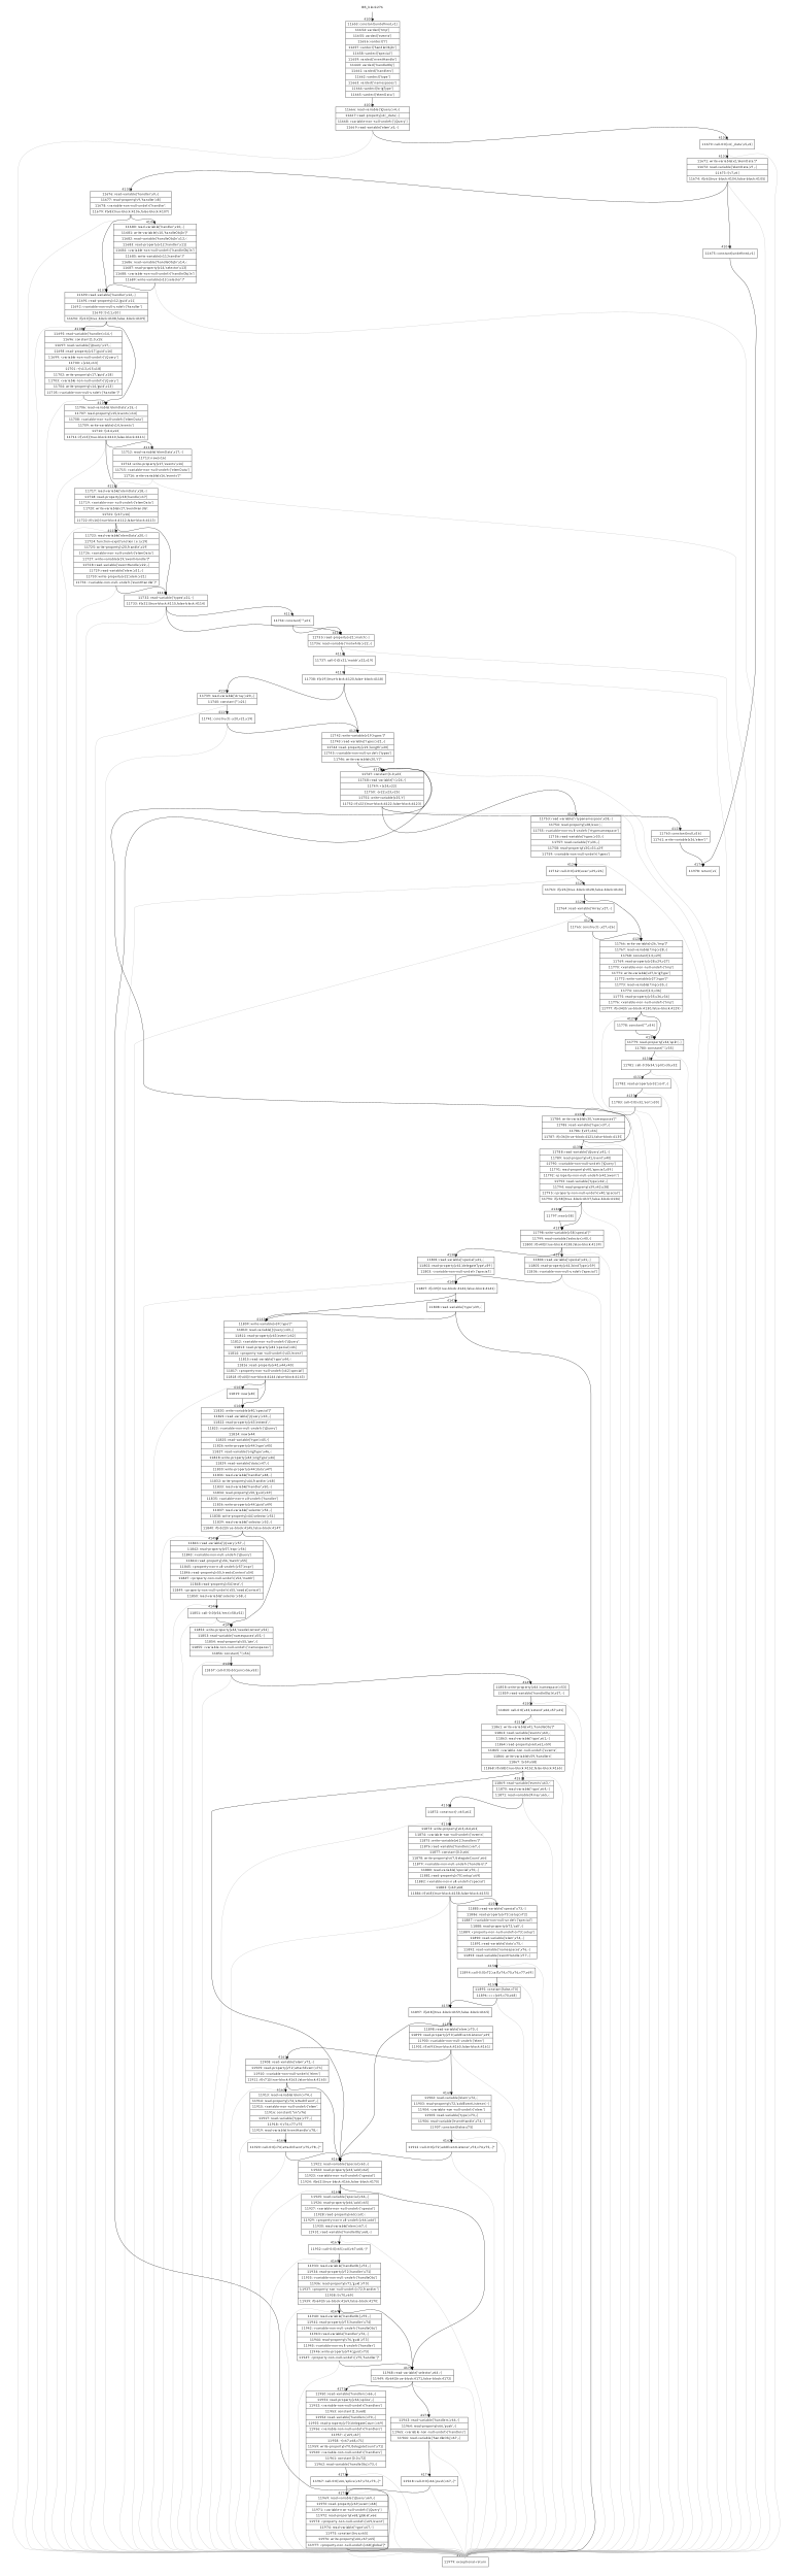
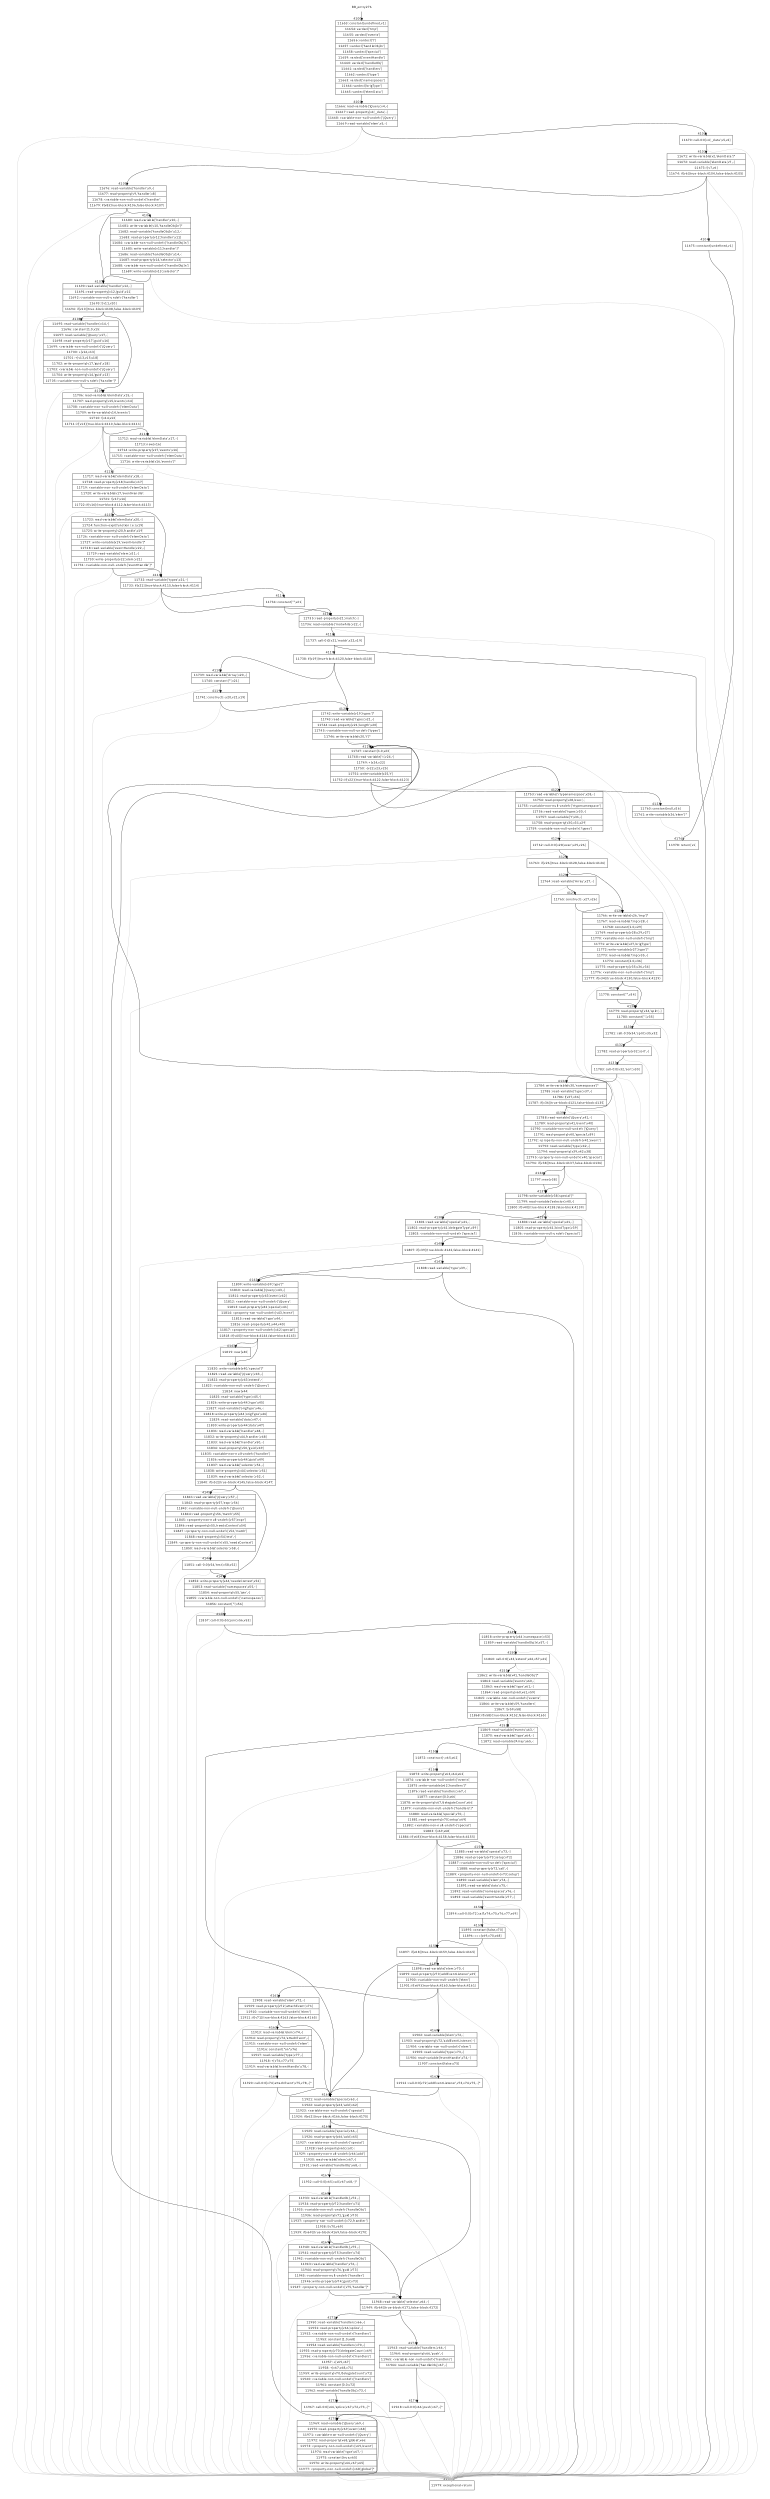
  digraph {
    fontname="IBM Plex Sans"
    rankdir=TD
    node [fontname="IBM Plex Sans" shape=record]
    edge [fontname="IBM Plex Sans" headport=n tailport=s]
-   BB_entry276 [shape=none label=BB_block276]
+   BB_entry276 [shape=none]
    n2 [label="{11653: constant[undefined,v1]|11654: vardecl['tmp']|11655: vardecl['events']|11656: vardecl['t']|11657: vardecl['handleObjIn']|11658: vardecl['special']|11659: vardecl['eventHandle']|11660: vardecl['handleObj']|11661: vardecl['handlers']|11662: vardecl['type']|11663: vardecl['namespaces']|11664: vardecl['origType']|11665: vardecl['elemData']}"]
    n3 [label="{11666: read-variable['jQuery',v4,-]|11667: read-property[v4,'_data',-]|11668: \<variable-non-null-undef\>['jQuery']|11669: read-variable['elem',v5,-]}"]
    n4 [label="{11670: call-0:0[v4,'_data',v5,v2]}"]
    n5 [label="{11979: exceptional-return}"]
    n6 [label="{11671: write-variable[v2,'elemData']*|11672: read-variable['elemData',v7,-]|11673: ![v7,v6]|11674: if[v6](true-block:4104,false-block:4105)}"]
    n7 [label="{11675: constant[undefined,v1]}"]
    n8 [label="{11676: read-variable['handler',v9,-]|11677: read-property[v9,'handler',v8]|11678: \<variable-non-null-undef\>['handler']|11679: if[v8](true-block:4106,false-block:4107)}"]
    n9 [label="{11978: return[v1]}"]
    n10 [label="{11680: read-variable['handler',v10,-]|11681: write-variable[v10,'handleObjIn']*|11682: read-variable['handleObjIn',v12,-]|11683: read-property[v12,'handler',v11]|11684: \<variable-non-null-undef\>['handleObjIn']|11685: write-variable[v11,'handler']*|11686: read-variable['handleObjIn',v14,-]|11687: read-property[v14,'selector',v13]|11688: \<variable-non-null-undef\>['handleObjIn']|11689: write-variable[v13,'selector']*}"]
    n11 [label="{11690: read-variable['handler',v12,-]|11691: read-property[v12,'guid',v11]|11692: \<variable-non-null-undef\>['handler']|11693: ![v11,v10]|11694: if[v10](true-block:4108,false-block:4109)}"]
    n12 [label="{11695: read-variable['handler',v14,-]|11696: constant[1.0,v15]|11697: read-variable['jQuery',v17,-]|11698: read-property[v17,'guid',v16]|11699: \<variable-non-null-undef\>['jQuery']|11700: +[v16,v13]|11701: +[v13,v15,v18]|11702: write-property[v17,'guid',v18]|11703: \<variable-non-null-undef\>['jQuery']|11704: write-property[v14,'guid',v13]|11705: \<variable-non-null-undef\>['handler']*}"]
    n13 [label="{11706: read-variable['elemData',v15,-]|11707: read-property[v15,'events',v14]|11708: \<variable-non-null-undef\>['elemData']|11709: write-variable[v14,'events']|11710: ![v14,v13]|11711: if[v13](true-block:4110,false-block:4111)}"]
    n14 [label="{11712: read-variable['elemData',v17,-]|11713: new[v16]|11714: write-property[v17,'events',v16]|11715: \<variable-non-null-undef\>['elemData']|11716: write-variable[v16,'events']*}"]
    n15 [label="{11717: read-variable['elemData',v18,-]|11718: read-property[v18,'handle',v17]|11719: \<variable-non-null-undef\>['elemData']|11720: write-variable[v17,'eventHandle']|11721: ![v17,v16]|11722: if[v16](true-block:4112,false-block:4113)}"]
    n16 [label="{11723: read-variable['elemData',v20,-]|11724: function-expr[function ( e ),v19]|11725: write-property[v20,'handle',v19]|11726: \<variable-non-null-undef\>['elemData']|11727: write-variable[v19,'eventHandle']*|11728: read-variable['eventHandle',v22,-]|11729: read-variable['elem',v21,-]|11730: write-property[v22,'elem',v21]|11731: \<variable-non-null-undef\>['eventHandle']*}"]
    n17 [label="{11732: read-variable['types',v21,-]|11733: if[v21](true-block:4115,false-block:4114)}"]
    n18 [label="{11735: read-property[v21,'match',-]|11736: read-variable['rnotwhite',v22,-]}"]
    n19 [label="{11734: constant[\"\",v21]}"]
    n20 [label="{11737: call-0:0[v21,'match',v22,v19]}"]
    n21 [label="{11738: if[v19](true-block:4120,false-block:4118)}"]
    n22 [label="{11742: write-variable[v19,'types']*|11743: read-variable['types',v21,-]|11744: read-property[v21,'length',v20]|11745: \<variable-non-null-undef\>['types']|11746: write-variable[v20,'t']*}"]
    n23 [label="{11739: read-variable['Array',v20,-]|11740: constant[\"\",v21]}"]
    n24 [label="{11747: constant[1.0,v23]|11748: read-variable['t',v24,-]|11749: +[v24,v22]|11750: -[v22,v23,v25]|11751: write-variable[v25,'t']|11752: if[v22](true-block:4122,false-block:4123)}"]
    n25 [label="{11741: construct[-,v20,v21,v19]}"]
    n26 [label="{11753: read-variable['rtypenamespace',v28,-]|11754: read-property[v28,'exec',-]|11755: \<variable-non-null-undef\>['rtypenamespace']|11756: read-variable['types',v30,-]|11757: read-variable['t',v31,-]|11758: read-property[v30,v31,v29]|11759: \<variable-non-null-undef\>['types']}"]
    n27 [label="{11760: constant[null,v26]|11761: write-variable[v26,'elem']*}"]
    n28 [label="{11762: call-0:0[v28,'exec',v29,v26]}"]
    n29 [label="{11763: if[v26](true-block:4128,false-block:4126)}"]
    n30 [label="{11766: write-variable[v26,'tmp']*|11767: read-variable['tmp',v28,-]|11768: constant[1.0,v29]|11769: read-property[v28,v29,v27]|11770: \<variable-non-null-undef\>['tmp']|11771: write-variable[v27,'origType']|11772: write-variable[v27,'type']*|11773: read-variable['tmp',v35,-]|11774: constant[2.0,v36]|11775: read-property[v35,v36,v34]|11776: \<variable-non-null-undef\>['tmp']|11777: if[v34](true-block:4130,false-block:4129)}"]
    n31 [label="{11764: read-variable['Array',v27,-]}"]
    n32 [label="{11779: read-property[v34,'split',-]|11780: constant[\".\",v35]}"]
    n33 [label="{11778: constant[\"\",v34]}"]
    n34 [label="{11765: construct[-,v27,v26]}"]
    n35 [label="{11781: call-0:0[v34,'split',v35,v32]}"]
    n36 [label="{11782: read-property[v32,'sort',-]}"]
    n37 [label="{11783: call-0:0[v32,'sort',v30]}"]
    n38 [label="{11784: write-variable[v30,'namespaces']*|11785: read-variable['type',v37,-]|11786: ![v37,v36]|11787: if[v36](true-block:4121,false-block:4135)}"]
    n39 [label="{11788: read-variable['jQuery',v41,-]|11789: read-property[v41,'event',v40]|11790: \<variable-non-null-undef\>['jQuery']|11791: read-property[v40,'special',v39]|11792: \<property-non-null-undef\>[v41,'event']|11793: read-variable['type',v42,-]|11794: read-property[v39,v42,v38]|11795: \<property-non-null-undef\>[v40,'special']|11796: if[v38](true-block:4137,false-block:4136)}"]
    n40 [label="{11798: write-variable[v38,'special']*|11799: read-variable['selector',v40,-]|11800: if[v40](true-block:4138,false-block:4139)}"]
    n41 [label="{11797: new[v38]}"]
    n42 [label="{11801: read-variable['special',v41,-]|11802: read-property[v41,'delegateType',v39]|11803: \<variable-non-null-undef\>['special']}"]
    n43 [label="{11804: read-variable['special',v41,-]|11805: read-property[v41,'bindType',v39]|11806: \<variable-non-null-undef\>['special']}"]
    n44 [label="{11807: if[v39](true-block:4142,false-block:4141)}"]
    n45 [label="{11809: write-variable[v39,'type']*|11810: read-variable['jQuery',v43,-]|11811: read-property[v43,'event',v42]|11812: \<variable-non-null-undef\>['jQuery']|11813: read-property[v42,'special',v41]|11814: \<property-non-null-undef\>[v43,'event']|11815: read-variable['type',v44,-]|11816: read-property[v41,v44,v40]|11817: \<property-non-null-undef\>[v42,'special']|11818: if[v40](true-block:4144,false-block:4143)}"]
    n46 [label="{11808: read-variable['type',v39,-]}"]
    n47 [label="{11820: write-variable[v40,'special']*|11821: read-variable['jQuery',v43,-]|11822: read-property[v43,'extend',-]|11823: \<variable-non-null-undef\>['jQuery']|11824: new[v44]|11825: read-variable['type',v45,-]|11826: write-property[v44,'type',v45]|11827: read-variable['origType',v46,-]|11828: write-property[v44,'origType',v46]|11829: read-variable['data',v47,-]|11830: write-property[v44,'data',v47]|11831: read-variable['handler',v48,-]|11832: write-property[v44,'handler',v48]|11833: read-variable['handler',v50,-]|11834: read-property[v50,'guid',v49]|11835: \<variable-non-null-undef\>['handler']|11836: write-property[v44,'guid',v49]|11837: read-variable['selector',v51,-]|11838: write-property[v44,'selector',v51]|11839: read-variable['selector',v52,-]|11840: if[v52](true-block:4145,false-block:4147)}"]
    n48 [label="{11819: new[v40]}"]
    n49 [label="{11852: write-property[v44,'needsContext',v52]|11853: read-variable['namespaces',v55,-]|11854: read-property[v55,'join',-]|11855: \<variable-non-null-undef\>['namespaces']|11856: constant[\".\",v56]}"]
    n50 [label="{11841: read-variable['jQuery',v57,-]|11842: read-property[v57,'expr',v56]|11843: \<variable-non-null-undef\>['jQuery']|11844: read-property[v56,'match',v55]|11845: \<property-non-null-undef\>[v57,'expr']|11846: read-property[v55,'needsContext',v54]|11847: \<property-non-null-undef\>[v56,'match']|11848: read-property[v54,'test',-]|11849: \<property-non-null-undef\>[v55,'needsContext']|11850: read-variable['selector',v58,-]}"]
    n51 [label="{11857: call-0:0[v55,'join',v56,v53]}"]
    n52 [label="{11851: call-0:0[v54,'test',v58,v52]}"]
    n53 [label="{11858: write-property[v44,'namespace',v53]|11859: read-variable['handleObjIn',v57,-]}"]
    n54 [label="{11860: call-0:0[v43,'extend',v44,v57,v41]}"]
    n55 [label="{11861: write-variable[v41,'handleObj']*|11862: read-variable['events',v60,-]|11863: read-variable['type',v61,-]|11864: read-property[v60,v61,v59]|11865: \<variable-non-null-undef\>['events']|11866: write-variable[v59,'handlers']|11867: ![v59,v58]|11868: if[v58](true-block:4152,false-block:4165)}"]
    n56 [label="{11869: read-variable['events',v63,-]|11870: read-variable['type',v64,-]|11871: read-variable['Array',v65,-]}"]
    n57 [label="{11921: read-variable['special',v63,-]|11922: read-property[v63,'add',v62]|11923: \<variable-non-null-undef\>['special']|11924: if[v62](true-block:4166,false-block:4170)}"]
    n58 [label="{11872: construct[-,v65,v62]}"]
    n59 [label="{11925: read-variable['special',v66,-]|11926: read-property[v66,'add',v65]|11927: \<variable-non-null-undef\>['special']|11928: read-property[v65,'call',-]|11929: \<property-non-null-undef\>[v66,'add']|11930: read-variable['elem',v67,-]|11931: read-variable['handleObj',v68,-]}"]
    n60 [label="{11948: read-variable['selector',v64,-]|11949: if[v64](true-block:4171,false-block:4172)}"]
    n61 [label="{11873: write-property[v63,v64,v62]|11874: \<variable-non-null-undef\>['events']|11875: write-variable[v62,'handlers']*|11876: read-variable['handlers',v67,-]|11877: constant[0.0,v66]|11878: write-property[v67,'delegateCount',v66]|11879: \<variable-non-null-undef\>['handlers']*|11880: read-variable['special',v70,-]|11881: read-property[v70,'setup',v69]|11882: \<variable-non-null-undef\>['special']|11883: ![v69,v68]|11884: if[v68](true-block:4158,false-block:4155)}"]
    n62 [label="{11932: call-0:0[v65,'call',v67,v68,-]*}"]
    n63 [label="{11950: read-variable['handlers',v66,-]|11951: read-property[v66,'splice',-]|11952: \<variable-non-null-undef\>['handlers']|11953: constant[1.0,v68]|11954: read-variable['handlers',v70,-]|11955: read-property[v70,'delegateCount',v69]|11956: \<variable-non-null-undef\>['handlers']|11957: +[v69,v67]|11958: +[v67,v68,v71]|11959: write-property[v70,'delegateCount',v71]|11960: \<variable-non-null-undef\>['handlers']|11961: constant[0.0,v72]|11962: read-variable['handleObj',v73,-]}"]
    n64 [label="{11963: read-variable['handlers',v66,-]|11964: read-property[v66,'push',-]|11965: \<variable-non-null-undef\>['handlers']|11966: read-variable['handleObj',v67,-]}"]
    n65 [label="{11897: if[v68](true-block:4159,false-block:4165)}"]
    n66 [label="{11885: read-variable['special',v73,-]|11886: read-property[v73,'setup',v72]|11887: \<variable-non-null-undef\>['special']|11888: read-property[v72,'call',-]|11889: \<property-non-null-undef\>[v73,'setup']|11890: read-variable['elem',v74,-]|11891: read-variable['data',v75,-]|11892: read-variable['namespaces',v76,-]|11893: read-variable['eventHandle',v77,-]}"]
    n67 [label="{11898: read-variable['elem',v70,-]|11899: read-property[v70,'addEventListener',v69]|11900: \<variable-non-null-undef\>['elem']|11901: if[v69](true-block:4160,false-block:4161)}"]
    n68 [label="{11894: call-0:0[v72,'call',v74,v75,v76,v77,v69]}"]
    n69 [label="{11902: read-variable['elem',v72,-]|11903: read-property[v72,'addEventListener',-]|11904: \<variable-non-null-undef\>['elem']|11905: read-variable['type',v73,-]|11906: read-variable['eventHandle',v74,-]|11907: constant[false,v75]}"]
    n70 [label="{11908: read-variable['elem',v72,-]|11909: read-property[v72,'attachEvent',v71]|11910: \<variable-non-null-undef\>['elem']|11911: if[v71](true-block:4163,false-block:4165)}"]
    n71 [label="{11895: constant[false,v70]|11896: ===[v69,v70,v68]}"]
    n72 [label="{11912: call-0:0[v72,'addEventListener',v73,v74,v75,-]*}"]
    n73 [label="{11913: read-variable['elem',v74,-]|11914: read-property[v74,'attachEvent',-]|11915: \<variable-non-null-undef\>['elem']|11916: constant[\"on\",v76]|11917: read-variable['type',v77,-]|11918: +[v76,v77,v75]|11919: read-variable['eventHandle',v78,-]}"]
    n74 [label="{11920: call-0:0[v74,'attachEvent',v75,v78,-]*}"]
    n75 [label="{11933: read-variable['handleObj',v72,-]|11934: read-property[v72,'handler',v71]|11935: \<variable-non-null-undef\>['handleObj']|11936: read-property[v71,'guid',v70]|11937: \<property-non-null-undef\>[v72,'handler']|11938: ![v70,v69]|11939: if[v69](true-block:4169,false-block:4170)}"]
    n76 [label="{11967: call-0:0[v66,'splice',v67,v72,v73,-]*}"]
    n77 [label="{11968: call-0:0[v66,'push',v67,-]*}"]
    n78 [label="{11940: read-variable['handleObj',v75,-]|11941: read-property[v75,'handler',v74]|11942: \<variable-non-null-undef\>['handleObj']|11943: read-variable['handler',v76,-]|11944: read-property[v76,'guid',v73]|11945: \<variable-non-null-undef\>['handler']|11946: write-property[v74,'guid',v73]|11947: \<property-non-null-undef\>[v75,'handler']*}"]
    n79 [label="{11969: read-variable['jQuery',v69,-]|11970: read-property[v69,'event',v68]|11971: \<variable-non-null-undef\>['jQuery']|11972: read-property[v68,'global',v66]|11973: \<property-non-null-undef\>[v69,'event']|11974: read-variable['type',v67,-]|11975: constant[true,v65]|11976: write-property[v66,v67,v65]|11977: \<property-non-null-undef\>[v68,'global']*}"]
    BB_entry276 -> n2 [headlabel="    4100"]
    n2 -> n3 [headlabel="      4101"]
    n3 -> n4 [headlabel="      4102"]
    n3 -> n5 [color=gray headlabel="      4177"]
    n4 -> n5 [color=gray]
    n4 -> n6 [headlabel="      4103"]
    n6 -> n5 [color=gray]
    n6 -> n7 [headlabel="      4104"]
    n6 -> n8 [headlabel="      4105"]
    n7 -> n9 [headlabel="      4176"]
    n8 -> n5 [color=gray]
    n8 -> n10 [headlabel="      4106"]
    n8 -> n11 [headlabel="      4107"]
    n10 -> n5 [color=gray]
    n10 -> n11
    n11 -> n5 [color=gray]
    n11 -> n12 [headlabel="      4108"]
    n11 -> n13 [headlabel="      4109"]
    n12 -> n5 [color=gray]
    n12 -> n13
    n13 -> n5 [color=gray]
    n13 -> n14 [headlabel="      4110"]
    n13 -> n15 [headlabel="      4111"]
    n14 -> n5 [color=gray]
    n14 -> n15 [color=gray]
    n15 -> n5 [color=gray]
    n15 -> n16 [headlabel="      4112"]
    n15 -> n17 [headlabel="      4113"]
    n16 -> n5 [color=gray]
    n16 -> n17
    n17 -> n5 [color=gray]
    n17 -> n18 [headlabel="      4115"]
    n17 -> n19 [headlabel="      4114"]
    n18 -> n5 [color=gray]
    n18 -> n20 [headlabel="      4116"]
    n19 -> n18
-   n20 -> n5 [color=gray]
+   n20 -> n5 [color=black]
    n20 -> n21 [headlabel="      4117"]
    n21 -> n22 [headlabel="      4120"]
    n21 -> n23 [headlabel="      4118"]
    n22 -> n5 [color=gray]
    n22 -> n24 [headlabel="      4121"]
    n23 -> n5 [color=gray]
    n23 -> n25 [headlabel="      4119"]
    n24 -> n5 [color=gray]
    n24 -> n26 [headlabel="      4122"]
    n24 -> n27 [headlabel="      4123"]
    n25 -> n5 [color=gray]
    n25 -> n22
    n26 -> n5 [color=gray]
    n26 -> n28 [headlabel="      4124"]
-   n27 -> n9
+   n27 -> n9 [color=gray]
    n28 -> n5 [color=gray]
    n28 -> n29 [headlabel="      4125"]
    n29 -> n30 [headlabel="      4128"]
    n29 -> n31 [headlabel="      4126"]
    n30 -> n5 [color=gray]
    n30 -> n32 [headlabel="      4130"]
    n30 -> n33 [headlabel="      4129"]
    n31 -> n5 [color=gray]
    n31 -> n34 [headlabel="      4127"]
    n32 -> n5 [color=gray]
    n32 -> n35 [headlabel="      4131"]
    n33 -> n32
    n34 -> n5 [color=gray]
    n34 -> n30
    n35 -> n5 [color=gray]
    n35 -> n36 [headlabel="      4132"]
    n36 -> n5 [color=gray]
    n36 -> n37 [headlabel="      4133"]
    n37 -> n5 [color=gray]
    n37 -> n38 [headlabel="      4134"]
    n38 -> n5 [color=gray]
    n38 -> n24
    n38 -> n39 [headlabel="      4135"]
    n39 -> n5 [color=gray]
    n39 -> n40 [headlabel="      4137"]
    n39 -> n41 [headlabel="      4136"]
    n40 -> n5 [color=gray]
    n40 -> n42 [headlabel="      4138"]
    n40 -> n43 [headlabel="      4139"]
    n41 -> n40
    n42 -> n5 [color=gray]
    n42 -> n44 [headlabel="      4140"]
    n43 -> n5 [color=gray]
    n43 -> n44
    n44 -> n45 [headlabel="      4142"]
    n44 -> n46 [headlabel="      4141"]
    n45 -> n5 [color=gray]
    n45 -> n47 [headlabel="      4144"]
    n45 -> n48 [headlabel="      4143"]
    n46 -> n5 [color=black]
    n46 -> n45
    n47 -> n5 [color=gray]
    n47 -> n49 [headlabel="      4147"]
    n47 -> n50 [headlabel="      4145"]
    n48 -> n47
    n49 -> n5 [color=gray]
    n49 -> n51 [headlabel="      4148"]
    n50 -> n5 [color=gray]
    n50 -> n52 [headlabel="      4146"]
    n51 -> n5 [color=gray]
    n51 -> n53 [headlabel="      4149"]
    n52 -> n5 [color=gray]
    n52 -> n49
    n53 -> n5 [color=gray]
    n53 -> n54 [headlabel="      4150"]
    n54 -> n5 [color=gray]
    n54 -> n55 [headlabel="      4151"]
    n55 -> n5 [color=gray]
    n55 -> n56 [headlabel="      4152"]
    n55 -> n57 [headlabel="      4165"]
    n56 -> n5 [color=gray]
    n56 -> n58 [headlabel="      4153"]
    n57 -> n5 [color=gray]
    n57 -> n59 [headlabel="      4166"]
    n57 -> n60 [headlabel="      4170"]
    n58 -> n5 [color=gray]
    n58 -> n61 [headlabel="      4154"]
    n59 -> n5 [color=gray]
    n59 -> n62 [headlabel="      4167"]
    n60 -> n5 [color=gray]
    n60 -> n63 [headlabel="      4171"]
    n60 -> n64 [headlabel="      4172"]
    n61 -> n5 [color=gray]
    n61 -> n65 [headlabel="      4158"]
    n61 -> n66 [headlabel="      4155"]
    n62 -> n5 [color=gray]
    n62 -> n75 [headlabel="      4168"]
    n63 -> n5 [color=gray]
    n63 -> n76 [headlabel="      4173"]
    n64 -> n5 [color=gray]
    n64 -> n77 [headlabel="      4174"]
    n65 -> n57
    n65 -> n67 [headlabel="      4159"]
    n66 -> n5 [color=gray]
    n66 -> n68 [headlabel="      4156"]
    n67 -> n5 [color=gray]
    n67 -> n69 [headlabel="      4160"]
    n67 -> n70 [headlabel="      4161"]
    n68 -> n5 [color=gray]
    n68 -> n71 [headlabel="      4157"]
    n69 -> n5 [color=gray]
    n69 -> n72 [headlabel="      4162"]
    n70 -> n5 [color=gray]
    n70 -> n57
    n70 -> n73 [headlabel="      4163"]
    n71 -> n5 [color=gray]
    n71 -> n65
    n72 -> n5 [color=gray]
    n72 -> n57
    n73 -> n5 [color=gray]
    n73 -> n74 [headlabel="      4164"]
    n74 -> n5 [color=gray]
    n74 -> n57
    n75 -> n5 [color=gray]
    n75 -> n60
    n75 -> n78 [headlabel="      4169"]
    n76 -> n5 [color=gray]
    n76 -> n79 [headlabel="      4175"]
    n77 -> n5 [color=gray]
    n77 -> n79
    n78 -> n5 [color=gray]
    n78 -> n60
    n79 -> n5 [color=gray]
    n79 -> n24
  }
